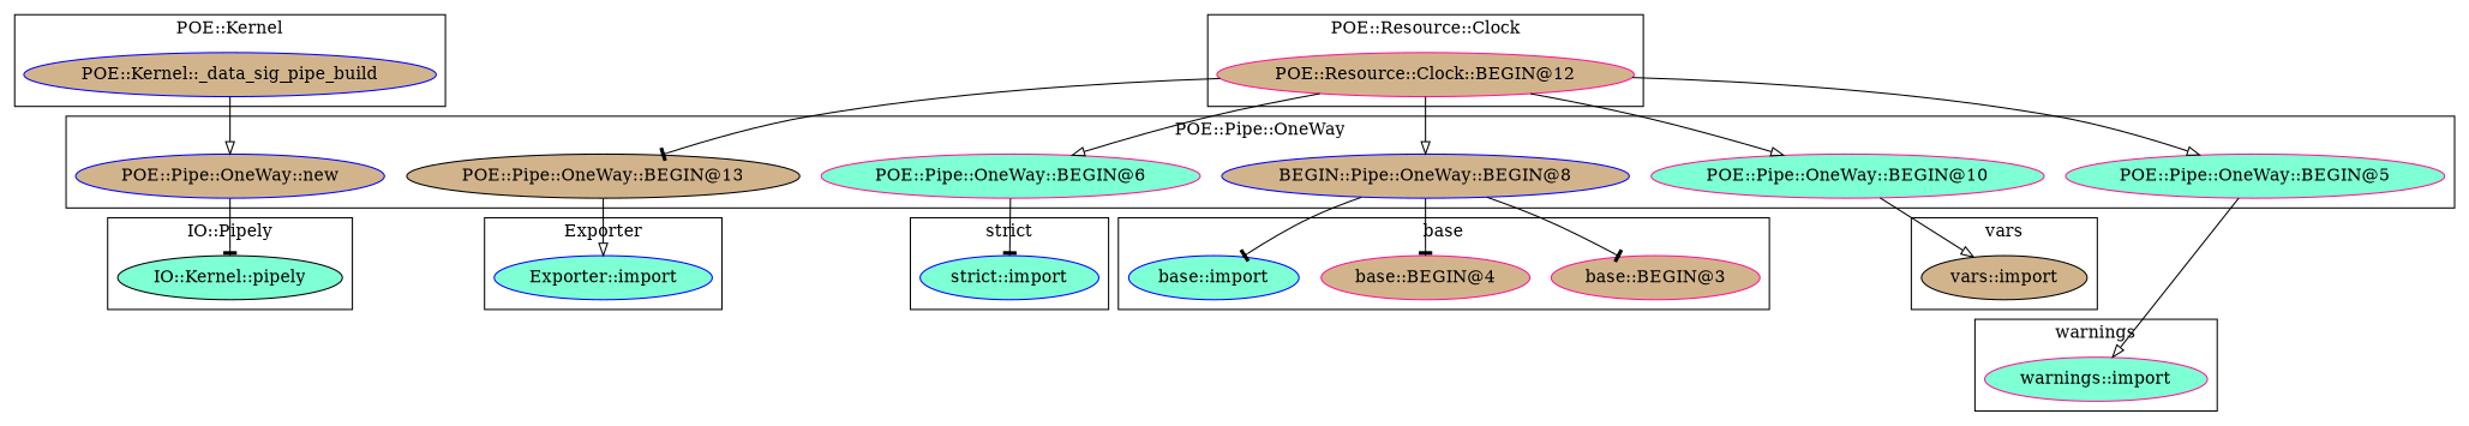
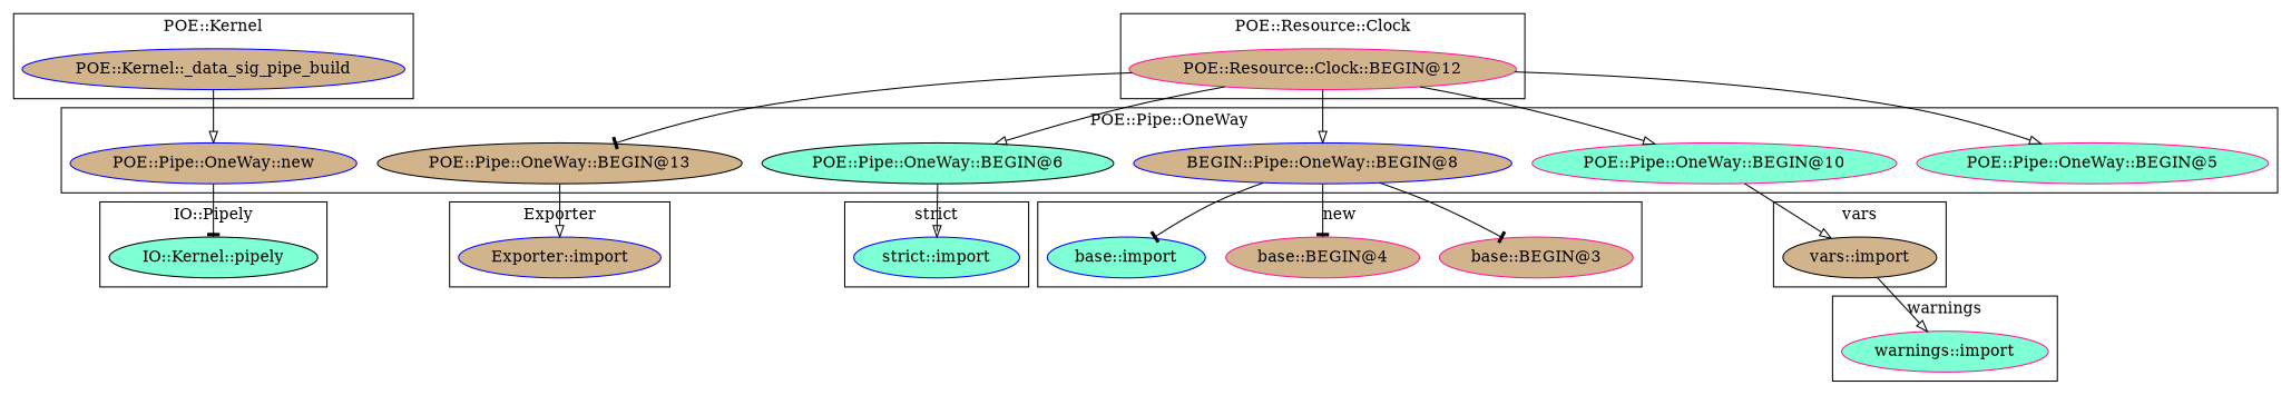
  digraph {
    node [color=deeppink fillcolor=aquamarine style=filled]
    edge [arrowhead=onormal]
-   "Exporter::import" [color=blue]
+   "Exporter::import" [color=blue fillcolor=tan]
    "strict::import" [color=blue]
    "warnings::import"
    "POE::Kernel::_data_sig_pipe_build" [color=blue fillcolor=tan]
    n5 [color=black label="IO::Kernel::pipely"]
    "POE::Pipe::OneWay::new" [color=blue fillcolor=tan]
    "POE::Pipe::OneWay::BEGIN@13" [color=black fillcolor=tan]
-   "POE::Pipe::OneWay::BEGIN@6"
+   "POE::Pipe::OneWay::BEGIN@6" [color=black]
    n9 [color=blue fillcolor=tan label="BEGIN::Pipe::OneWay::BEGIN@8"]
    "POE::Pipe::OneWay::BEGIN@10"
    "POE::Pipe::OneWay::BEGIN@5"
    "base::BEGIN@3" [fillcolor=tan]
    "base::BEGIN@4" [fillcolor=tan]
    "base::import" [color=blue]
    "POE::Resource::Clock::BEGIN@12" [fillcolor=tan]
    "vars::import" [color=black fillcolor=tan]
    subgraph cluster_1 {
      label=Exporter
      "Exporter::import"
    }
    subgraph cluster_2 {
      label="strict"
      "strict::import"
    }
    subgraph cluster_3 {
      label=warnings
      "warnings::import"
    }
    subgraph cluster_4 {
      label="POE::Kernel"
      "POE::Kernel::_data_sig_pipe_build"
    }
    subgraph cluster_5 {
      label="IO::Pipely"
      n5
    }
    subgraph cluster_6 {
      label="POE::Pipe::OneWay"
      "POE::Pipe::OneWay::new"
      "POE::Pipe::OneWay::BEGIN@13"
      "POE::Pipe::OneWay::BEGIN@6"
      n9
      "POE::Pipe::OneWay::BEGIN@10"
      "POE::Pipe::OneWay::BEGIN@5"
    }
    subgraph cluster_7 {
-     label=base
+     label=new
      "base::BEGIN@3"
      "base::BEGIN@4"
      "base::import"
    }
    subgraph cluster_8 {
      label="POE::Resource::Clock"
      "POE::Resource::Clock::BEGIN@12"
    }
    subgraph cluster_9 {
      label=vars
      "vars::import"
    }
    "POE::Kernel::_data_sig_pipe_build" -> "POE::Pipe::OneWay::new"
    "POE::Pipe::OneWay::new" -> n5 [arrowhead=tee]
    "POE::Pipe::OneWay::BEGIN@13" -> "Exporter::import"
-   "POE::Pipe::OneWay::BEGIN@6" -> "strict::import" [arrowhead=tee]
+   "POE::Pipe::OneWay::BEGIN@6" -> "strict::import"
    n9 -> "base::BEGIN@3" [arrowhead=tee]
    n9 -> "base::BEGIN@4" [arrowhead=tee]
    n9 -> "base::import" [arrowhead=tee]
    "POE::Pipe::OneWay::BEGIN@10" -> "vars::import"
-   "POE::Pipe::OneWay::BEGIN@5" -> "warnings::import"
+   "vars::import" -> "warnings::import"
    "POE::Resource::Clock::BEGIN@12" -> "POE::Pipe::OneWay::BEGIN@13" [arrowhead=tee]
    "POE::Resource::Clock::BEGIN@12" -> "POE::Pipe::OneWay::BEGIN@6"
    "POE::Resource::Clock::BEGIN@12" -> n9
    "POE::Resource::Clock::BEGIN@12" -> "POE::Pipe::OneWay::BEGIN@10"
    "POE::Resource::Clock::BEGIN@12" -> "POE::Pipe::OneWay::BEGIN@5"
  }
